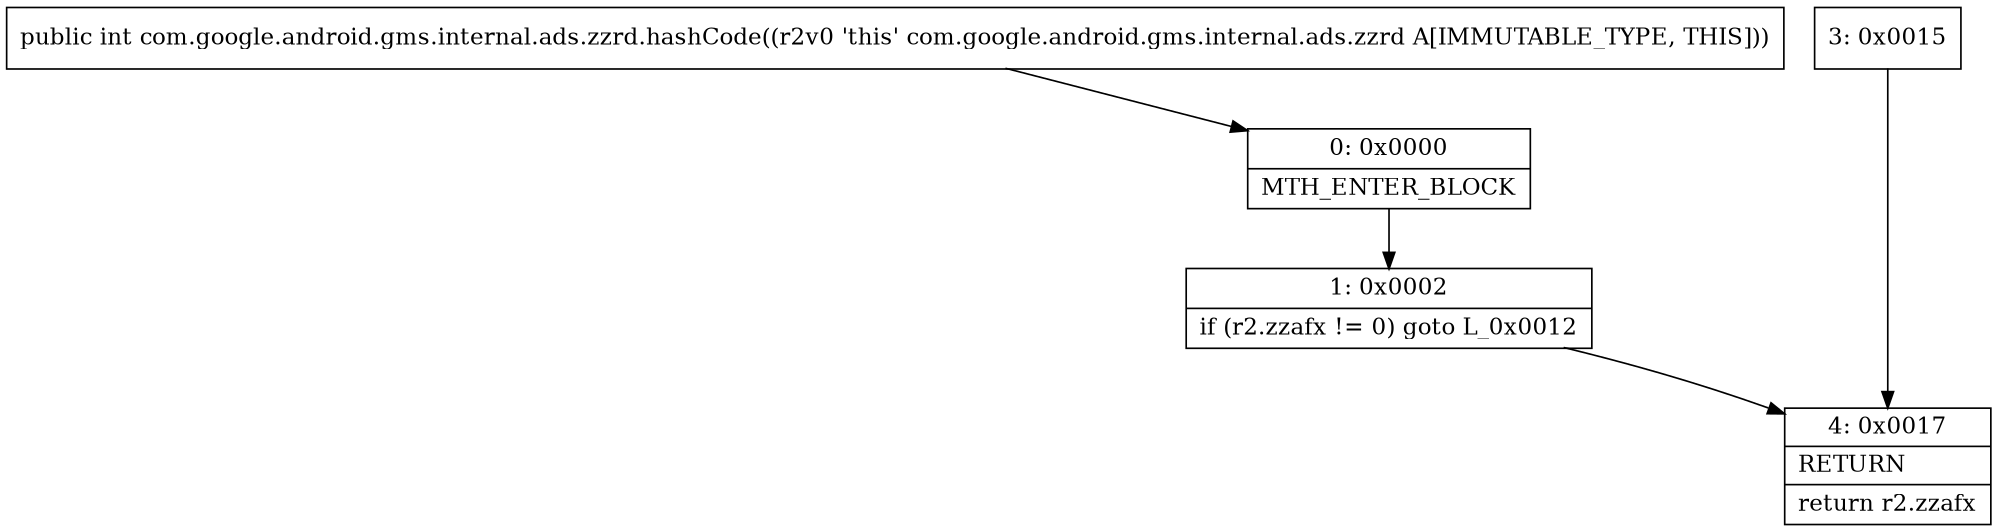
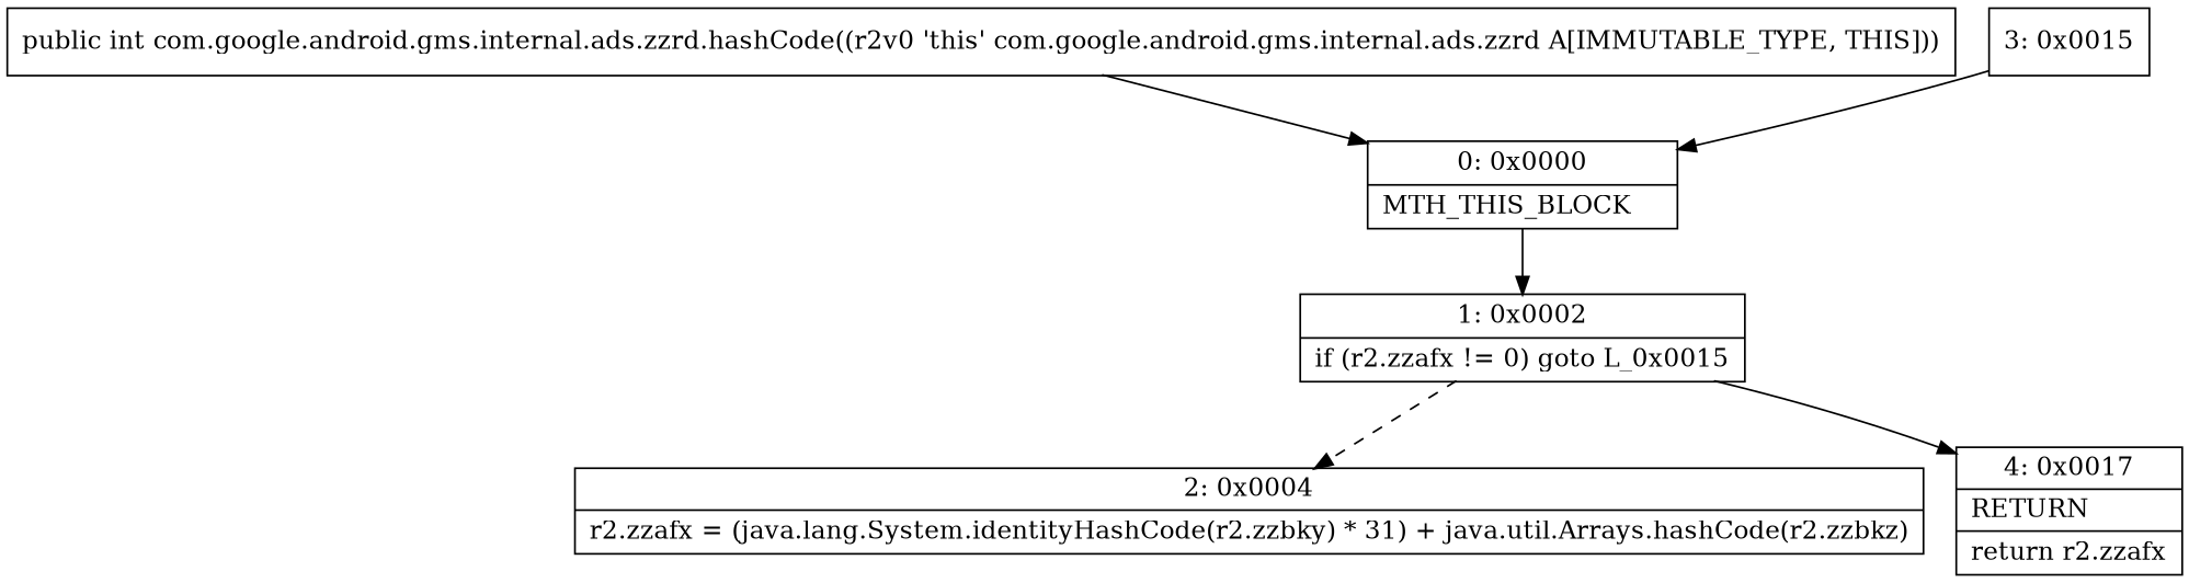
  digraph {
    node [shape=record]
-   n1 [label="{0\:\ 0x0000|MTH_ENTER_BLOCK\l}"]
-   n2 [label="{1\:\ 0x0002|if (r2.zzafx != 0) goto L_0x0012\l}"]
+   n1 [label="{0\:\ 0x0000|MTH_THIS_BLOCK\l}"]
+   n2 [label="{1\:\ 0x0002|if (r2.zzafx != 0) goto L_0x0015\l}"]
+   n3 [label="{2\:\ 0x0004|r2.zzafx = (java.lang.System.identityHashCode(r2.zzbky) * 31) + java.util.Arrays.hashCode(r2.zzbkz)\l}"]
    n4 [label="{4\:\ 0x0017|RETURN\l|return r2.zzafx\l}"]
    n5 [label="{3\:\ 0x0015}"]
    n6 [label="{public int com.google.android.gms.internal.ads.zzrd.hashCode((r2v0 'this' com.google.android.gms.internal.ads.zzrd A[IMMUTABLE_TYPE, THIS])) }"]
    n1 -> n2
+   n2 -> n3 [style=dashed]
    n2 -> n4
-   n5 -> n4
+   n5 -> n1
    n6 -> n1
  }
